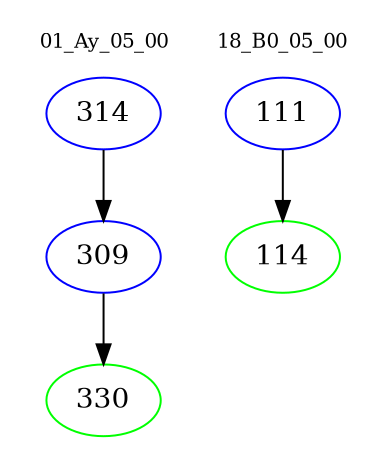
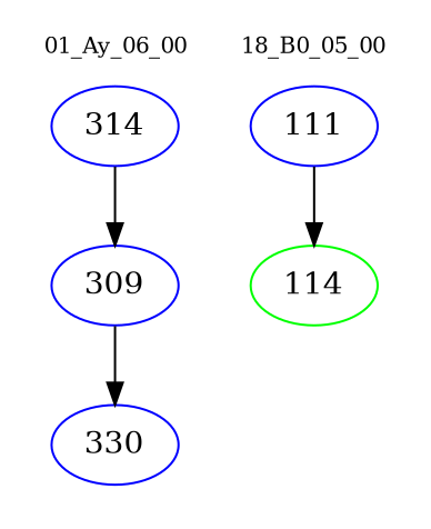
  digraph {
    node [color=blue]
    edge [color=black]
    n1 [label=314]
    n2 [label=309]
-   n3 [color=green label=330]
+   n3 [label=330]
    n4 [label=111]
    n5 [color=green label=114]
    subgraph cluster_1 {
      color=white
      fontsize=10
-     label="01_Ay_05_00"
+     label="01_Ay_06_00"
      n1
      n2
      n3
    }
    subgraph cluster_2 {
      color=white
      fontsize=10
      label="18_B0_05_00"
      n4
      n5
    }
    n1 -> n2
    n2 -> n3
    n4 -> n5
  }
